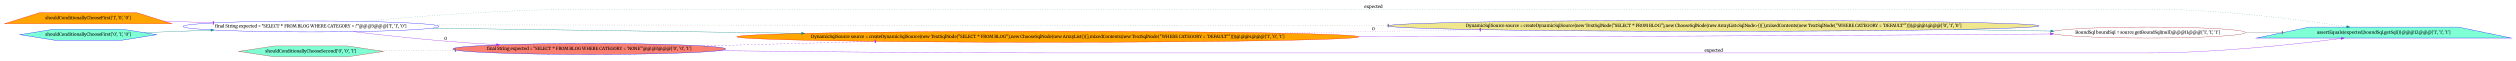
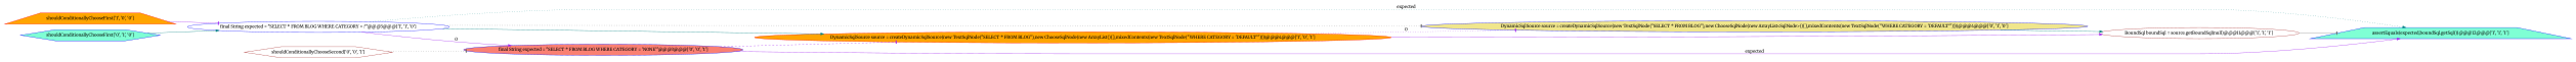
  digraph {
    rankdir=LR
    fontname=Merriweather
    node [fillcolor=aquamarine shape=ellipse style=filled color=blue fontname=Merriweather]
    edge [style=solid color=purple arrowhead=normal fontname=Merriweather]
    n1 [fillcolor=orange label="shouldConditionallyChooseFirst['1', '0', '0']" shape=trapezium color=red]
    n2 [fillcolor=white label="final String expected = \"SELECT * FROM BLOG WHERE CATEGORY = ?\"@@@3@@@['1', '1', '0']"]
    n3 [label="assertEquals(expected,boundSql.getSql())@@@12@@@['1', '1', '1']" shape=trapezium]
    n4 [fillcolor=white label="BoundSql boundSql = source.getBoundSql(null)@@@11@@@['1', '1', '1']" color=brown]
    n5 [fillcolor=khaki label="DynamicSqlSource source = createDynamicSqlSource(new TextSqlNode(\"SELECT * FROM BLOG\"),new ChooseSqlNode(new ArrayList<SqlNode>(){},mixedContents(new TextSqlNode(\"WHERE CATEGORY = 'DEFAULT'\"))))@@@4@@@['0', '1', '0']"]
    n6 [fillcolor=orange label="DynamicSqlSource source = createDynamicSqlSource(new TextSqlNode(\"SELECT * FROM BLOG\"),new ChooseSqlNode(new ArrayList(){},mixedContents(new TextSqlNode(\"WHERE CATEGORY = 'DEFAULT'\"))))@@@4@@@['1', '0', '1']" color=red]
    n7 [label="shouldConditionallyChooseFirst['0', '1', '0']" shape=hexagon]
    n8 [fillcolor=salmon label="final String expected = \"SELECT * FROM BLOG WHERE CATEGORY = 'NONE'\"@@@3@@@['0', '0', '1']"]
-   n9 [label="shouldConditionallyChooseSecond['0', '0', '1']" shape=hexagon color=brown]
+   n9 [fillcolor=white label="shouldConditionallyChooseSecond['0', '0', '1']" shape=hexagon color=brown]
    n1 -> n2 [arrowhead=tee]
    n2 -> n3 [label=expected style=dotted color=teal]
    n2 -> n5 [style=dotted color=gray40 arrowhead=tee]
    n2 -> n6 [color=teal]
    n2 -> n8 [label=0]
    n4 -> n3 [color=gray40 arrowhead=tee]
    n5 -> n4 [color=teal]
    n6 -> n4
    n6 -> n5 [label=0 style=dotted arrowhead=tee]
    n7 -> n2 [color=teal]
    n8 -> n3 [label=expected]
    n8 -> n6 [style=dashed arrowhead=tee]
    n9 -> n8 [style=dotted color=gray40 arrowhead=tee]
  }
